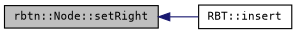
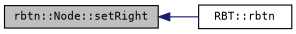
  digraph {
    rankdir=LR
    fontname="DejaVu Sans Mono"
    node [color=black fontname="DejaVu Sans Mono" fontsize=10 shape=record style=filled]
    n1 [fillcolor=grey75 fontcolor=black height=0.2 label="rbtn::Node::setRight" width=0.4]
-   n2 [fillcolor=white height=0.2 label="RBT::insert" width=0.4]
+   n2 [fillcolor=white height=0.2 label="RBT::rbtn" width=0.4]
    n1 -> n2 [color=midnightblue dir=back fontname="DejaVu Sans Mono" fontsize=10 labelfontname=Helvetica labelfontsize=10 style=solid]
  }
